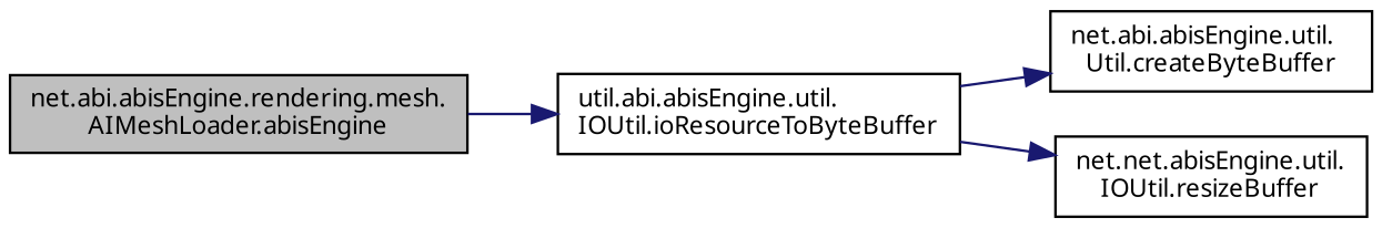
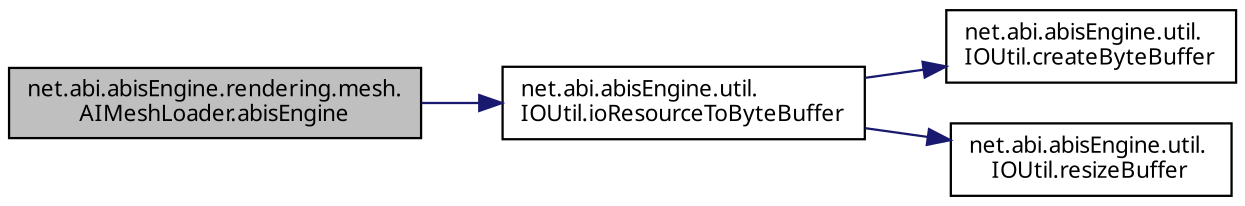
  digraph {
    fontname="Noto Sans"
    rankdir=LR
    node [color=black fillcolor=white fontname="Noto Sans" fontsize=10 shape=record style=filled]
    edge [color=midnightblue fontname="Noto Sans" fontsize=10 labelfontname=Helvetica labelfontsize=10 style=solid]
    n1 [fillcolor=grey75 fontcolor=black height=0.2 label="net.abi.abisEngine.rendering.mesh.\lAIMeshLoader.abisEngine" width=0.4]
-   n2 [height=0.2 label="util.abi.abisEngine.util.\lIOUtil.ioResourceToByteBuffer" width=0.4]
-   n3 [height=0.2 label="net.abi.abisEngine.util.\lUtil.createByteBuffer" width=0.4]
-   n4 [height=0.2 label="net.net.abisEngine.util.\lIOUtil.resizeBuffer" width=0.4]
+   n2 [height=0.2 label="net.abi.abisEngine.util.\lIOUtil.ioResourceToByteBuffer" width=0.4]
+   n3 [height=0.2 label="net.abi.abisEngine.util.\lIOUtil.createByteBuffer" width=0.4]
+   n4 [height=0.2 label="net.abi.abisEngine.util.\lIOUtil.resizeBuffer" width=0.4]
    n1 -> n2
    n2 -> n3
    n2 -> n4
  }
